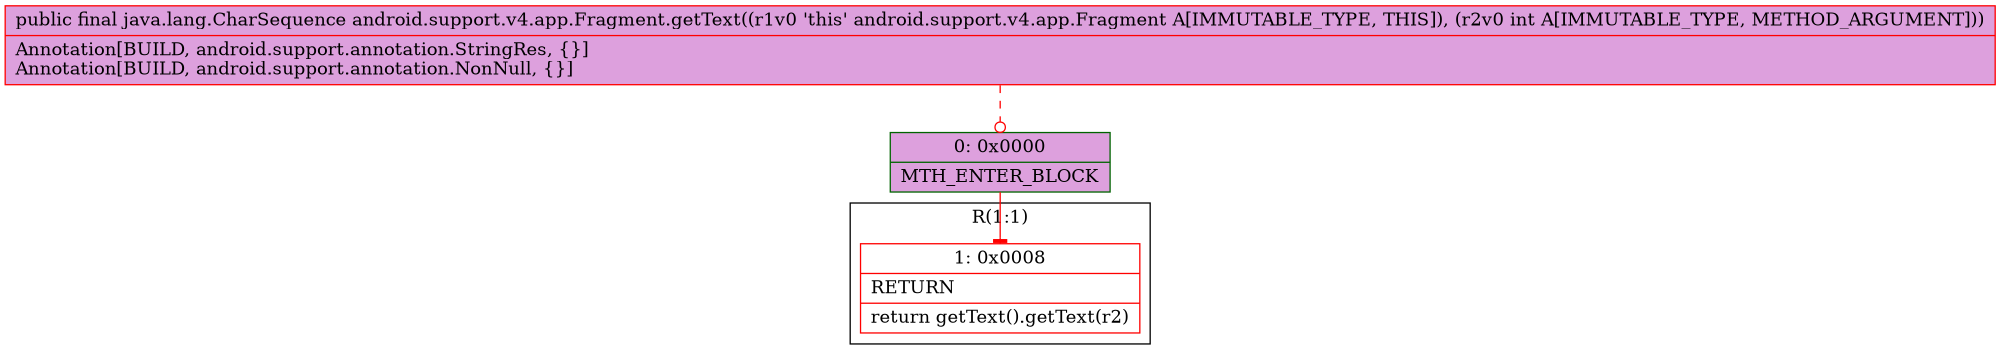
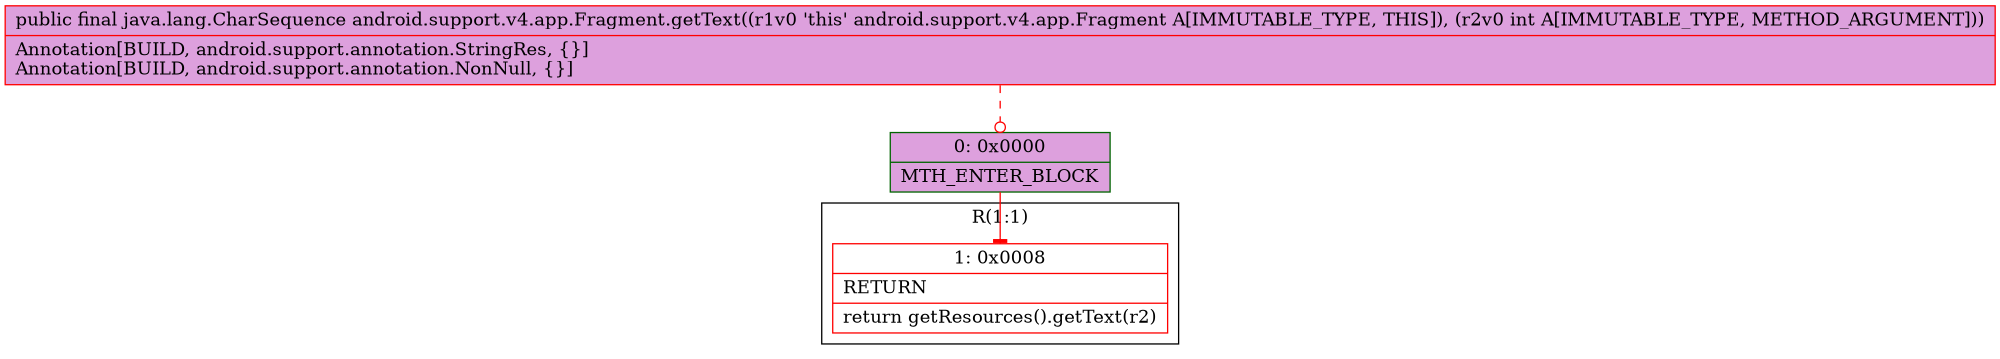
  digraph {
    node [color=red shape=record style=filled fillcolor=plum]
    edge [color=red]
-   n1 [label="{1\:\ 0x0008|RETURN\l|return getText().getText(r2)\l}" fillcolor=white]
+   n1 [label="{1\:\ 0x0008|RETURN\l|return getResources().getText(r2)\l}" fillcolor=white]
    n2 [color=darkgreen label="{0\:\ 0x0000|MTH_ENTER_BLOCK\l}"]
    n3 [label="{public final java.lang.CharSequence android.support.v4.app.Fragment.getText((r1v0 'this' android.support.v4.app.Fragment A[IMMUTABLE_TYPE, THIS]), (r2v0 int A[IMMUTABLE_TYPE, METHOD_ARGUMENT]))  | Annotation[BUILD, android.support.annotation.StringRes, \{\}]\lAnnotation[BUILD, android.support.annotation.NonNull, \{\}]\l}"]
    subgraph cluster_1 {
      label="R(1:1)"
      n1
    }
    n2 -> n1 [style=solid arrowhead=tee]
    n3 -> n2 [style=dashed arrowhead=odot]
  }
